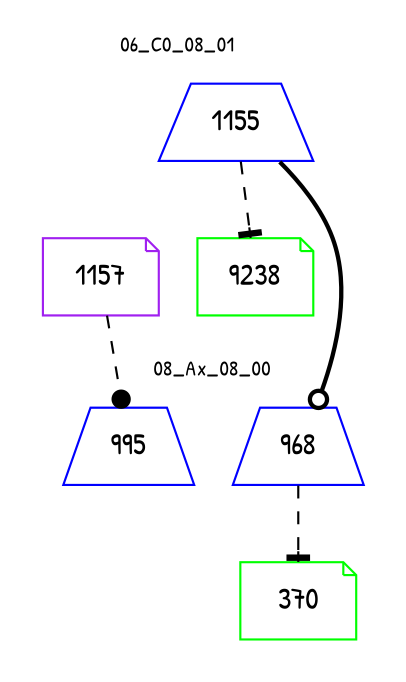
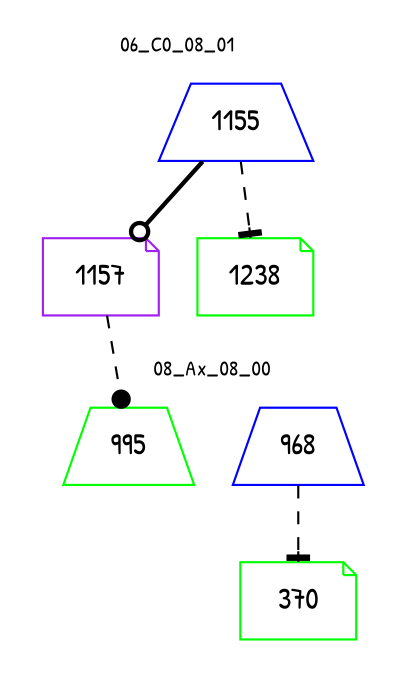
  digraph {
    fontname="Patrick Hand"
    node [color=blue fontname="Patrick Hand" shape=trapezium]
    edge [arrowhead=tee color=black fontname="Patrick Hand" style=dashed]
    n1 [label=968]
    n2 [color=green label=370 shape=note]
-   n3 [label=995]
+   n3 [color=green label=995]
    n4 [label=1155]
    n5 [color=purple label=1157 shape=note]
-   n6 [color=green label=9238 shape=note]
+   n6 [color=green label=1238 shape=note]
    subgraph cluster_1 {
      color=white
      fontsize=10
      label="08_Ax_08_00"
      n1
      n2
      n3
    }
    subgraph cluster_2 {
      color=white
      fontsize=10
      label="06_C0_08_01"
      n4
      n5
      n6
    }
    n1 -> n2
-   n4 -> n1 [arrowhead=odot style=bold]
+   n4 -> n5 [arrowhead=odot style=bold]
    n4 -> n6
    n5 -> n3 [arrowhead=dot]
  }
